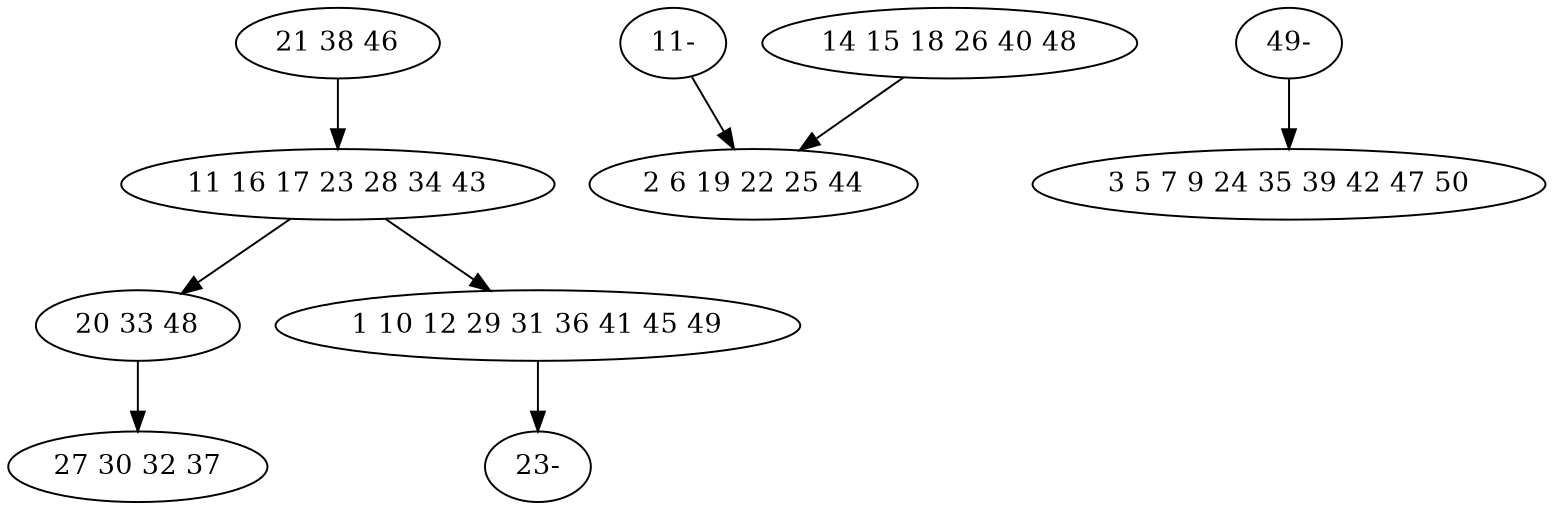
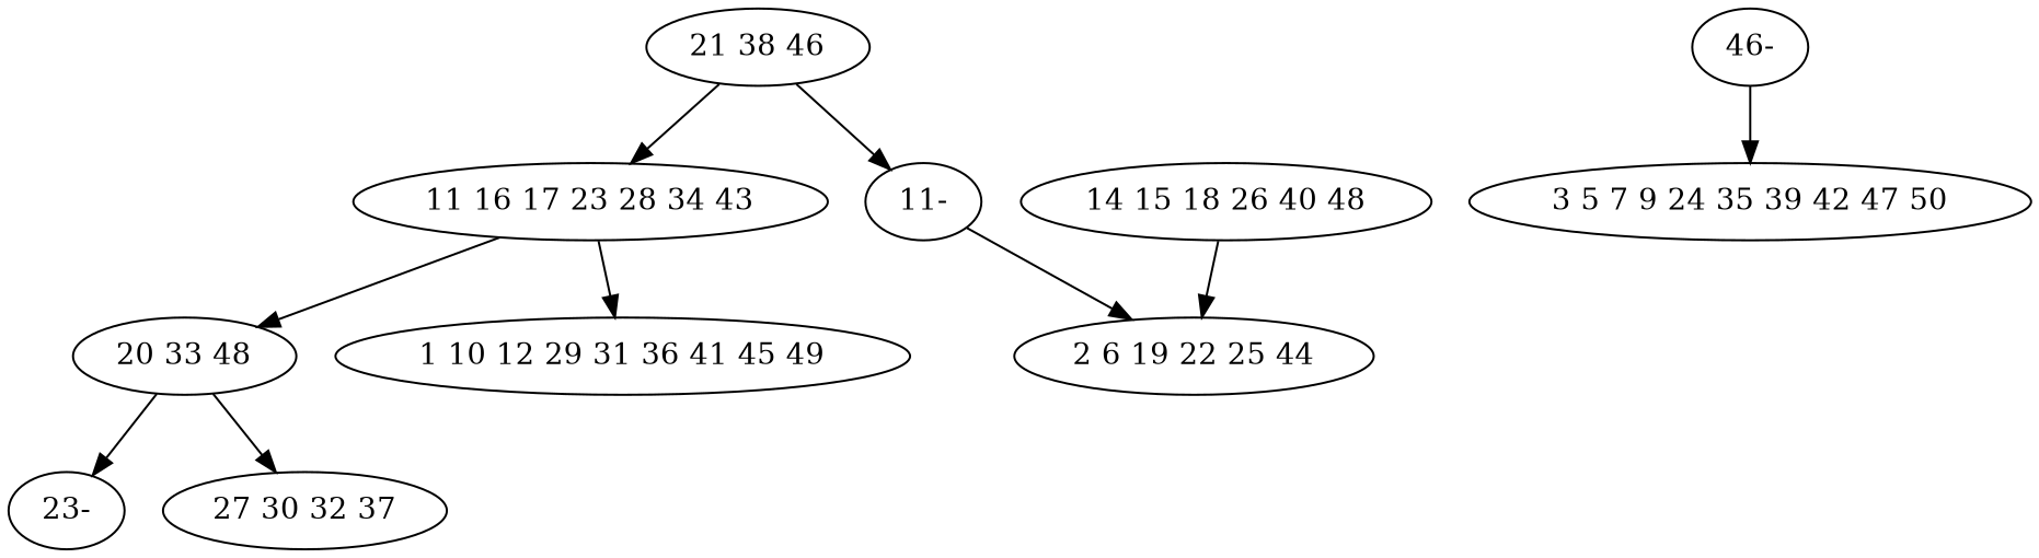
  digraph {
    n1 [label="21 38 46"]
    n2 [label="11 16 17 23 28 34 43"]
    n3 [label="11-"]
    n4 [label="20 33 48"]
    n5 [label="1 10 12 29 31 36 41 45 49"]
    n6 [label="2 6 19 22 25 44"]
    n7 [label="23-"]
    n8 [label="27 30 32 37"]
-   n9 [label="49-"]
+   n9 [label="46-"]
    n10 [label="3 5 7 9 24 35 39 42 47 50"]
    n11 [label="14 15 18 26 40 48"]
    n1 -> n2
+   n1 -> n3
    n2 -> n4
    n2 -> n5
    n3 -> n6
-   n5 -> n7
+   n4 -> n7
    n4 -> n8
    n9 -> n10
    n11 -> n6
  }
